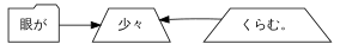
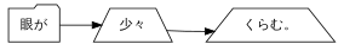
  digraph {
    rankdir=LR
    node [shape=trapezium]
    n1 [label="少々"]
    n2 [label="くらむ。"]
    n3 [label="眼が" shape=folder]
-   n2 -> n1
+   n1 -> n2
    n3 -> n1
  }
